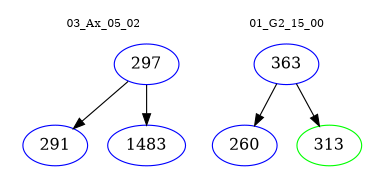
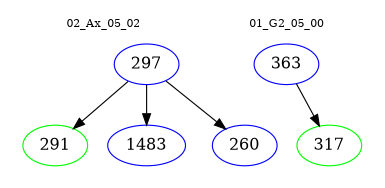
  digraph {
    node [color=blue]
    edge [color=black]
    n1 [label=297]
-   n2 [label=291]
+   n2 [color=green label=291]
    n3 [label=1483]
    n4 [label=363]
    n5 [label=260]
-   n6 [color=green label=313]
+   n6 [color=green label=317]
    subgraph cluster_1 {
      color=white
      fontsize=10
-     label="03_Ax_05_02"
+     label="02_Ax_05_02"
      n1
      n2
      n3
    }
    subgraph cluster_2 {
      color=white
      fontsize=10
-     label="01_G2_15_00"
+     label="01_G2_05_00"
      n4
      n5
      n6
    }
    n1 -> n2
    n1 -> n3
-   n4 -> n5
+   n1 -> n5
    n4 -> n6
  }
